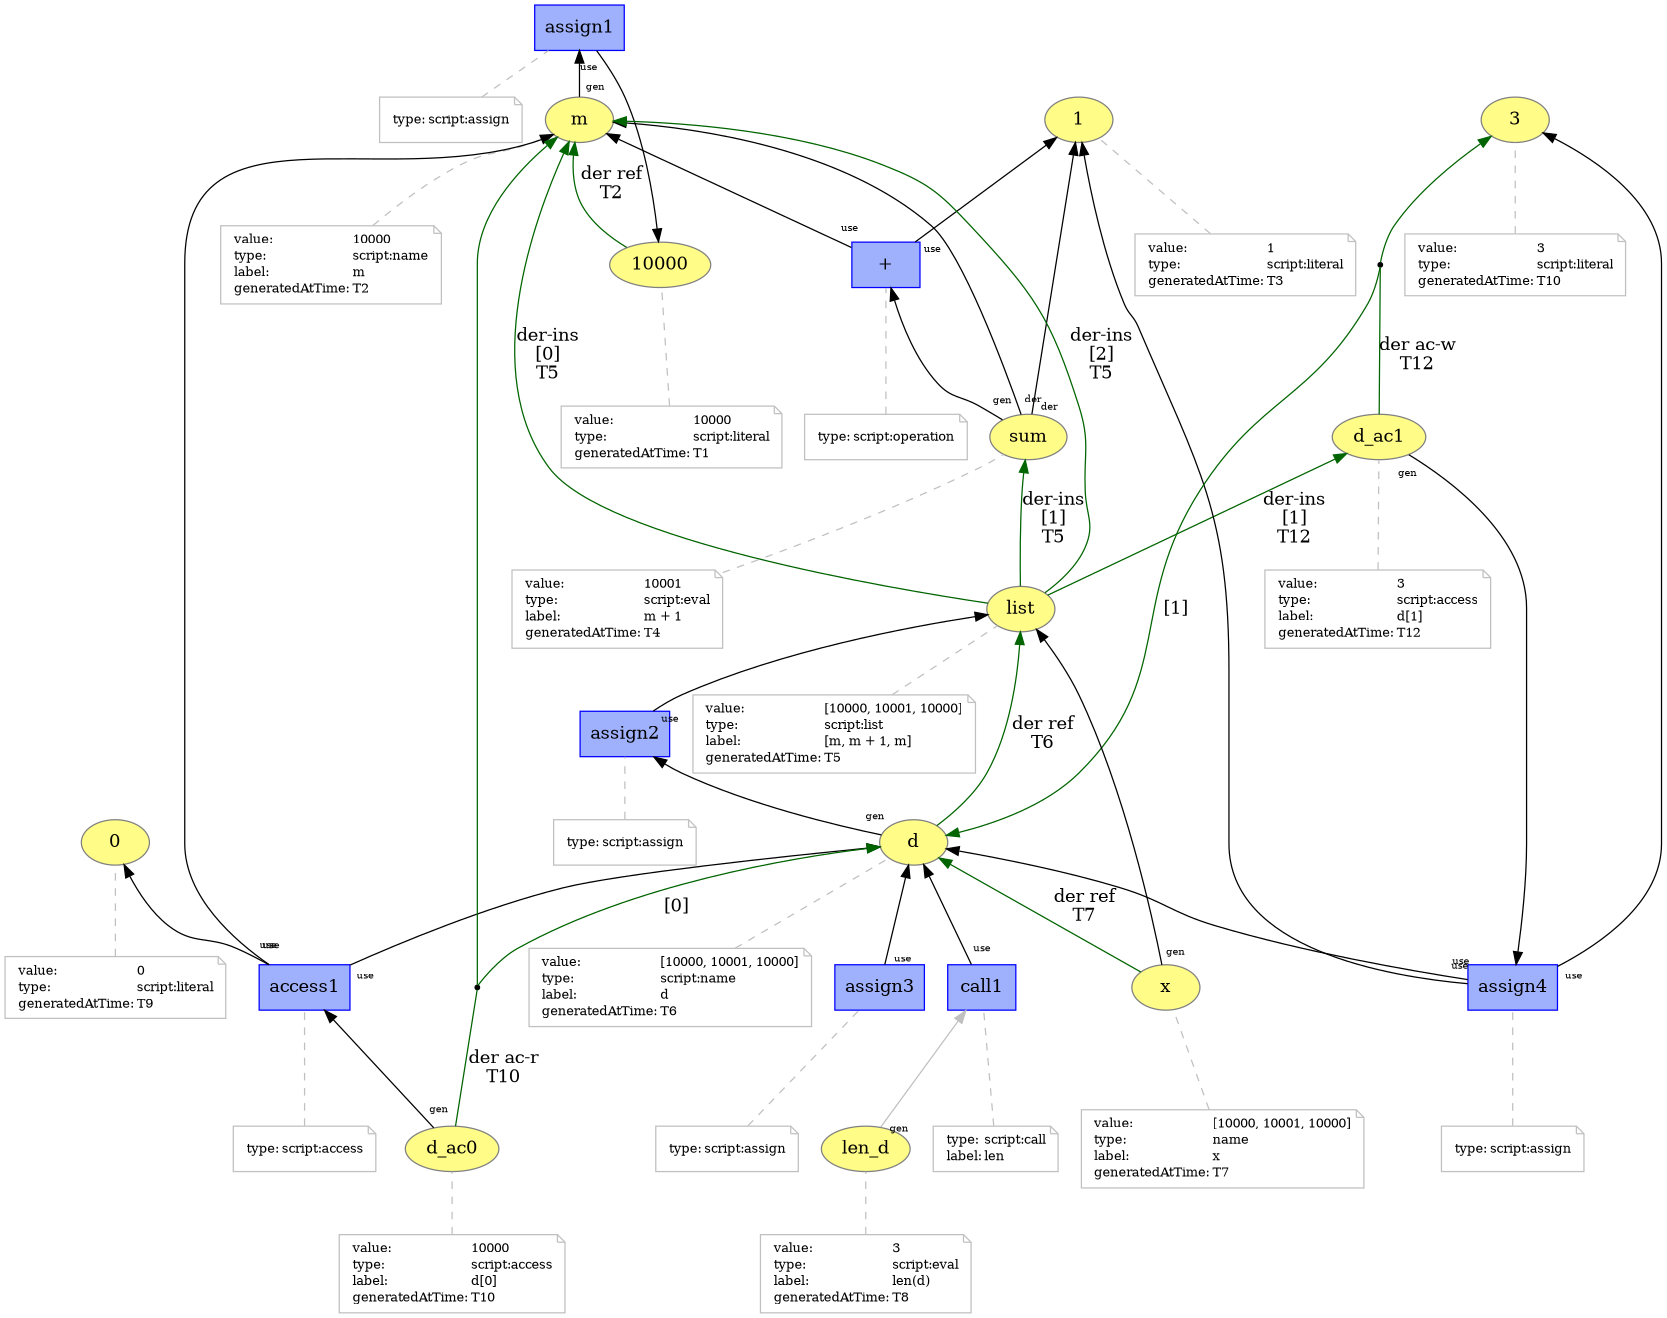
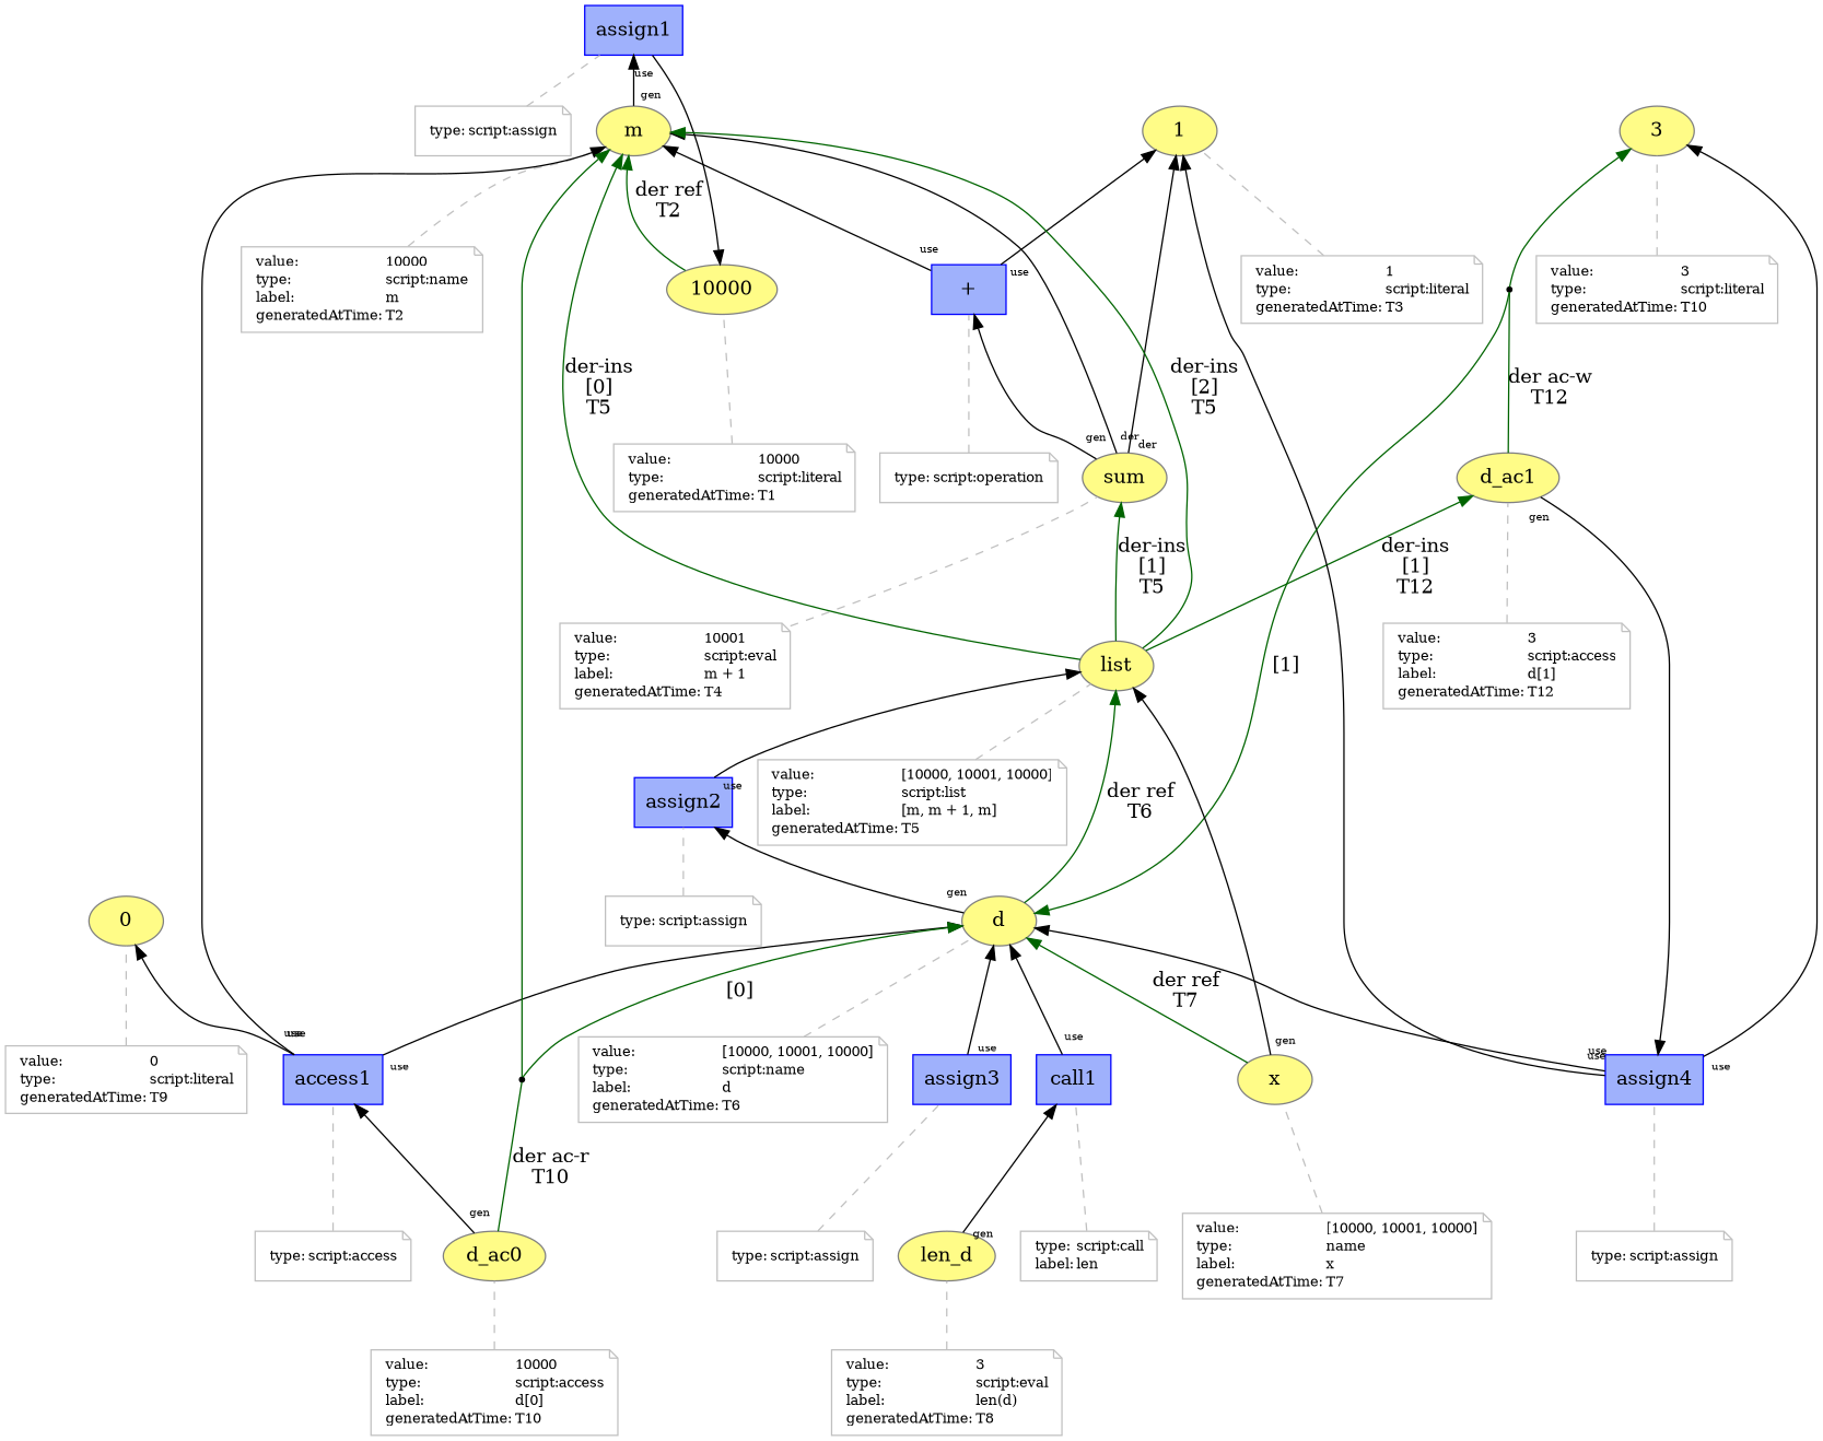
  digraph {
    rankdir=BT
    node [color=gray shape=note]
    edge [labelangle=60.0 labeldistance=1.5 labelfontsize=8 rotation=20]
    n1 [color="#808080" fillcolor="#FFFC87" label=10000 style=filled shape=""]
    n2 [color="#808080" fillcolor="#FFFC87" label=m style=filled shape=""]
    n3 [fontcolor=black fontsize=10 label=<<TABLE cellpadding="0" border="0"> 	<TR> 	    <TD align="left">value:</TD> 	    <TD align="left">10000</TD> 	</TR> 	<TR> 	    <TD align="left">type:</TD> 	    <TD align="left">script:literal</TD> 	</TR> 	<TR> 	    <TD align="left">generatedAtTime:</TD> 	    <TD align="left">T1</TD> 	</TR> </TABLE>>]
    n4 [color="#0000FF" fillcolor="#9FB1FC" label=assign1 shape=polygon sides=4 style=filled]
    n5 [fontcolor=black fontsize=10 label=<<TABLE cellpadding="0" border="0"> 	<TR> 	    <TD align="left">value:</TD> 	    <TD align="left">10000</TD> 	</TR> 	<TR> 	    <TD align="left">type:</TD> 	    <TD align="left">script:name</TD> 	</TR> 	<TR> 	    <TD align="left">label:</TD> 	    <TD align="left">m</TD> 	</TR> 	<TR> 	    <TD align="left">generatedAtTime:</TD> 	    <TD align="left">T2</TD> 	</TR> </TABLE>>]
    n6 [fontcolor=black fontsize=10 label=<<TABLE cellpadding="0" border="0"> 	<TR> 	    <TD align="left">type:</TD> 	    <TD align="left">script:assign</TD> 	</TR> </TABLE>>]
    n7 [color="#808080" fillcolor="#FFFC87" label=1 style=filled shape=""]
    n8 [fontcolor=black fontsize=10 label=<<TABLE cellpadding="0" border="0"> 	<TR> 	    <TD align="left">value:</TD> 	    <TD align="left">1</TD> 	</TR> 	<TR> 	    <TD align="left">type:</TD> 	    <TD align="left">script:literal</TD> 	</TR> 	<TR> 	    <TD align="left">generatedAtTime:</TD> 	    <TD align="left">T3</TD> 	</TR> </TABLE>>]
    n9 [color="#808080" fillcolor="#FFFC87" label=sum style=filled shape=""]
    n10 [color="#0000FF" fillcolor="#9FB1FC" label="+" shape=polygon sides=4 style=filled]
    n11 [fontcolor=black fontsize=10 label=<<TABLE cellpadding="0" border="0"> 	<TR> 	    <TD align="left">value:</TD> 	    <TD align="left">10001</TD> 	</TR> 	<TR> 	    <TD align="left">type:</TD> 	    <TD align="left">script:eval</TD> 	</TR> 	<TR> 	    <TD align="left">label:</TD> 	    <TD align="left">m + 1</TD> 	</TR> 	<TR> 	    <TD align="left">generatedAtTime:</TD> 	    <TD align="left">T4</TD> 	</TR> </TABLE>>]
    n12 [fontcolor=black fontsize=10 label=<<TABLE cellpadding="0" border="0"> 	<TR> 	    <TD align="left">type:</TD> 	    <TD align="left">script:operation</TD> 	</TR> </TABLE>>]
    n13 [color="#808080" fillcolor="#FFFC87" label=list style=filled shape=""]
    n14 [color="#808080" fillcolor="#FFFC87" label=d_ac1 style=filled shape=""]
    n15 [color="#0000FF" fillcolor="#9FB1FC" label=assign4 shape=polygon sides=4 style=filled]
    bn1 [shape=point color=""]
    n17 [fontcolor=black fontsize=10 label=<<TABLE cellpadding="0" border="0"> 	<TR> 	    <TD align="left">value:</TD> 	    <TD align="left">[10000, 10001, 10000]</TD> 	</TR> 	<TR> 	    <TD align="left">type:</TD> 	    <TD align="left">script:list</TD> 	</TR> 	<TR> 	    <TD align="left">label:</TD> 	    <TD align="left">[m, m + 1, m]</TD> 	</TR> 	<TR> 	    <TD align="left">generatedAtTime:</TD> 	    <TD align="left">T5</TD> 	</TR> </TABLE>>]
    n18 [color="#808080" fillcolor="#FFFC87" label=d style=filled shape=""]
    n19 [color="#0000FF" fillcolor="#9FB1FC" label=assign2 shape=polygon sides=4 style=filled]
    n20 [fontcolor=black fontsize=10 label=<<TABLE cellpadding="0" border="0"> 	<TR> 	    <TD align="left">value:</TD> 	    <TD align="left">[10000, 10001, 10000]</TD> 	</TR> 	<TR> 	    <TD align="left">type:</TD> 	    <TD align="left">script:name</TD> 	</TR> 	<TR> 	    <TD align="left">label:</TD> 	    <TD align="left">d</TD> 	</TR> 	<TR> 	    <TD align="left">generatedAtTime:</TD> 	    <TD align="left">T6</TD> 	</TR> </TABLE>>]
    n21 [fontcolor=black fontsize=10 label=<<TABLE cellpadding="0" border="0"> 	<TR> 	    <TD align="left">type:</TD> 	    <TD align="left">script:assign</TD> 	</TR> </TABLE>>]
    n22 [color="#808080" fillcolor="#FFFC87" label=x style=filled shape=""]
    n23 [color="#0000FF" fillcolor="#9FB1FC" label=assign3 shape=polygon sides=4 style=filled]
    n24 [fontcolor=black fontsize=10 label=<<TABLE cellpadding="0" border="0"> 	<TR> 	    <TD align="left">value:</TD> 	    <TD align="left">[10000, 10001, 10000]</TD> 	</TR> 	<TR> 	    <TD align="left">type:</TD> 	    <TD align="left">name</TD> 	</TR> 	<TR> 	    <TD align="left">label:</TD> 	    <TD align="left">x</TD> 	</TR> 	<TR> 	    <TD align="left">generatedAtTime:</TD> 	    <TD align="left">T7</TD> 	</TR> </TABLE>>]
    n25 [fontcolor=black fontsize=10 label=<<TABLE cellpadding="0" border="0"> 	<TR> 	    <TD align="left">type:</TD> 	    <TD align="left">script:assign</TD> 	</TR> </TABLE>>]
    n26 [color="#808080" fillcolor="#FFFC87" label=len_d style=filled shape=""]
    n27 [color="#0000FF" fillcolor="#9FB1FC" label=call1 shape=polygon sides=4 style=filled]
    n28 [fontcolor=black fontsize=10 label=<<TABLE cellpadding="0" border="0"> 	<TR> 	    <TD align="left">value:</TD> 	    <TD align="left">3</TD> 	</TR> 	<TR> 	    <TD align="left">type:</TD> 	    <TD align="left">script:eval</TD> 	</TR> 	<TR> 	    <TD align="left">label:</TD> 	    <TD align="left">len(d)</TD> 	</TR> 	<TR> 	    <TD align="left">generatedAtTime:</TD> 	    <TD align="left">T8</TD> 	</TR> </TABLE>>]
    n29 [fontcolor=black fontsize=10 label=<<TABLE cellpadding="0" border="0"> 	<TR> 	    <TD align="left">type:</TD> 	    <TD align="left">script:call</TD> 	</TR> 	<TR> 	    <TD align="left">label:</TD> 	    <TD align="left">len</TD> 	</TR> </TABLE>>]
    n30 [color="#808080" fillcolor="#FFFC87" label=0 style=filled shape=""]
    n31 [fontcolor=black fontsize=10 label=<<TABLE cellpadding="0" border="0"> 	<TR> 	    <TD align="left">value:</TD> 	    <TD align="left">0</TD> 	</TR> 	<TR> 	    <TD align="left">type:</TD> 	    <TD align="left">script:literal</TD> 	</TR> 	<TR> 	    <TD align="left">generatedAtTime:</TD> 	    <TD align="left">T9</TD> 	</TR> </TABLE>>]
    n32 [color="#808080" fillcolor="#FFFC87" label=d_ac0 style=filled shape=""]
    n33 [color="#0000FF" fillcolor="#9FB1FC" label=access1 shape=polygon sides=4 style=filled]
    bn0 [shape=point color=""]
    n35 [fontcolor=black fontsize=10 label=<<TABLE cellpadding="0" border="0"> 	<TR> 	    <TD align="left">value:</TD> 	    <TD align="left">10000</TD> 	</TR> 	<TR> 	    <TD align="left">type:</TD> 	    <TD align="left">script:access</TD> 	</TR> 	<TR> 	    <TD align="left">label:</TD> 	    <TD align="left">d[0]</TD> 	</TR> 	<TR> 	    <TD align="left">generatedAtTime:</TD> 	    <TD align="left">T10</TD> 	</TR> </TABLE>>]
    n36 [fontcolor=black fontsize=10 label=<<TABLE cellpadding="0" border="0"> 	<TR> 	    <TD align="left">type:</TD> 	    <TD align="left">script:access</TD> 	</TR> </TABLE>>]
    n37 [color="#808080" fillcolor="#FFFC87" label=3 style=filled shape=""]
    n38 [fontcolor=black fontsize=10 label=<<TABLE cellpadding="0" border="0"> 	<TR> 	    <TD align="left">value:</TD> 	    <TD align="left">3</TD> 	</TR> 	<TR> 	    <TD align="left">type:</TD> 	    <TD align="left">script:literal</TD> 	</TR> 	<TR> 	    <TD align="left">generatedAtTime:</TD> 	    <TD align="left">T10</TD> 	</TR> </TABLE>>]
    n39 [fontcolor=black fontsize=10 label=<<TABLE cellpadding="0" border="0"> 	<TR> 	    <TD align="left">value:</TD> 	    <TD align="left">3</TD> 	</TR> 	<TR> 	    <TD align="left">type:</TD> 	    <TD align="left">script:access</TD> 	</TR> 	<TR> 	    <TD align="left">label:</TD> 	    <TD align="left">d[1]</TD> 	</TR> 	<TR> 	    <TD align="left">generatedAtTime:</TD> 	    <TD align="left">T12</TD> 	</TR> </TABLE>>]
    n40 [fontcolor=black fontsize=10 label=<<TABLE cellpadding="0" border="0"> 	<TR> 	    <TD align="left">type:</TD> 	    <TD align="left">script:assign</TD> 	</TR> </TABLE>>]
    n1 -> n2 [color=darkgreen label="der ref\nT2"]
    n2 -> n4 [taillabel=gen]
    n3 -> n1 [arrowhead=none color=gray style=dashed labelangle="" labeldistance="" labelfontsize="" rotation=""]
    n4 -> n1 [taillabel=use]
    n5 -> n2 [arrowhead=none color=gray style=dashed labelangle="" labeldistance="" labelfontsize="" rotation=""]
    n6 -> n4 [arrowhead=none color=gray style=dashed labelangle="" labeldistance="" labelfontsize="" rotation=""]
    n8 -> n7 [arrowhead=none color=gray style=dashed labelangle="" labeldistance="" labelfontsize="" rotation=""]
    n9 -> n2 [taillabel=der]
    n9 -> n7 [taillabel=der]
    n9 -> n10 [taillabel=gen]
    n10 -> n2 [taillabel=use]
    n10 -> n7 [taillabel=use]
    n11 -> n9 [arrowhead=none color=gray style=dashed labelangle="" labeldistance="" labelfontsize="" rotation=""]
    n12 -> n10 [arrowhead=none color=gray style=dashed labelangle="" labeldistance="" labelfontsize="" rotation=""]
    n13 -> n2 [color=darkgreen label="der-ins\n[0]\nT5"]
    n13 -> n2 [color=darkgreen label="der-ins\n[2]\nT5"]
    n13 -> n9 [color=darkgreen label="der-ins\n[1]\nT5"]
    n13 -> n14 [color=darkgreen label="der-ins\n[1]\nT12"]
    n14 -> n15 [taillabel=gen]
    n14 -> bn1 [arrowhead=none color=darkgreen label="der ac-w\nT12"]
    n15 -> n7 [taillabel=use]
    n15 -> n18 [taillabel=use]
    n15 -> n37 [taillabel=use]
    bn1 -> n18 [color=darkgreen label="[1]"]
    bn1 -> n37 [color=darkgreen labelangle="" labeldistance="" labelfontsize="" rotation=""]
    n17 -> n13 [arrowhead=none color=gray style=dashed labelangle="" labeldistance="" labelfontsize="" rotation=""]
    n18 -> n13 [color=darkgreen label="der ref\nT6"]
    n18 -> n19 [taillabel=gen]
    n19 -> n13 [taillabel=use]
    n20 -> n18 [arrowhead=none color=gray style=dashed labelangle="" labeldistance="" labelfontsize="" rotation=""]
    n21 -> n19 [arrowhead=none color=gray style=dashed labelangle="" labeldistance="" labelfontsize="" rotation=""]
    n22 -> n13 [taillabel=gen]
    n22 -> n18 [color=darkgreen label="der ref\nT7"]
    n23 -> n18 [taillabel=use]
    n24 -> n22 [arrowhead=none color=gray style=dashed labelangle="" labeldistance="" labelfontsize="" rotation=""]
    n25 -> n23 [arrowhead=none color=gray style=dashed labelangle="" labeldistance="" labelfontsize="" rotation=""]
-   n26 -> n27 [taillabel=gen color=gray]
+   n26 -> n27 [taillabel=gen]
    n27 -> n18 [taillabel=use]
    n28 -> n26 [arrowhead=none color=gray style=dashed labelangle="" labeldistance="" labelfontsize="" rotation=""]
    n29 -> n27 [arrowhead=none color=gray style=dashed labelangle="" labeldistance="" labelfontsize="" rotation=""]
    n31 -> n30 [arrowhead=none color=gray style=dashed labelangle="" labeldistance="" labelfontsize="" rotation=""]
    n32 -> n33 [taillabel=gen]
    n32 -> bn0 [arrowhead=none color=darkgreen label="der ac-r\nT10"]
    n33 -> n2 [taillabel=use]
    n33 -> n18 [taillabel=use]
    n33 -> n30 [taillabel=use]
    bn0 -> n2 [color=darkgreen labelangle="" labeldistance="" labelfontsize="" rotation=""]
    bn0 -> n18 [color=darkgreen label="[0]"]
    n35 -> n32 [arrowhead=none color=gray style=dashed labelangle="" labeldistance="" labelfontsize="" rotation=""]
    n36 -> n33 [arrowhead=none color=gray style=dashed labelangle="" labeldistance="" labelfontsize="" rotation=""]
    n38 -> n37 [arrowhead=none color=gray style=dashed labelangle="" labeldistance="" labelfontsize="" rotation=""]
    n39 -> n14 [arrowhead=none color=gray style=dashed labelangle="" labeldistance="" labelfontsize="" rotation=""]
    n40 -> n15 [arrowhead=none color=gray style=dashed labelangle="" labeldistance="" labelfontsize="" rotation=""]
  }
